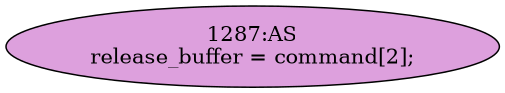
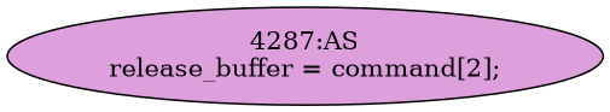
  strict digraph {
    rankdir=LR
-   n1 [ast="<pyverilog.vparser.ast.Assign object at 0x7fd7732579d0>" def_var="['release_buffer']" fillcolor=plum label="1287:AS\nrelease_buffer = command[2];" statements="[]" style=filled typ=Assign use_var="['command']"]
+   n1 [ast="<pyverilog.vparser.ast.Assign object at 0x7fd7732579d0>" def_var="['release_buffer']" fillcolor=plum label="4287:AS\nrelease_buffer = command[2];" statements="[]" style=filled typ=Assign use_var="['command']"]
  }
